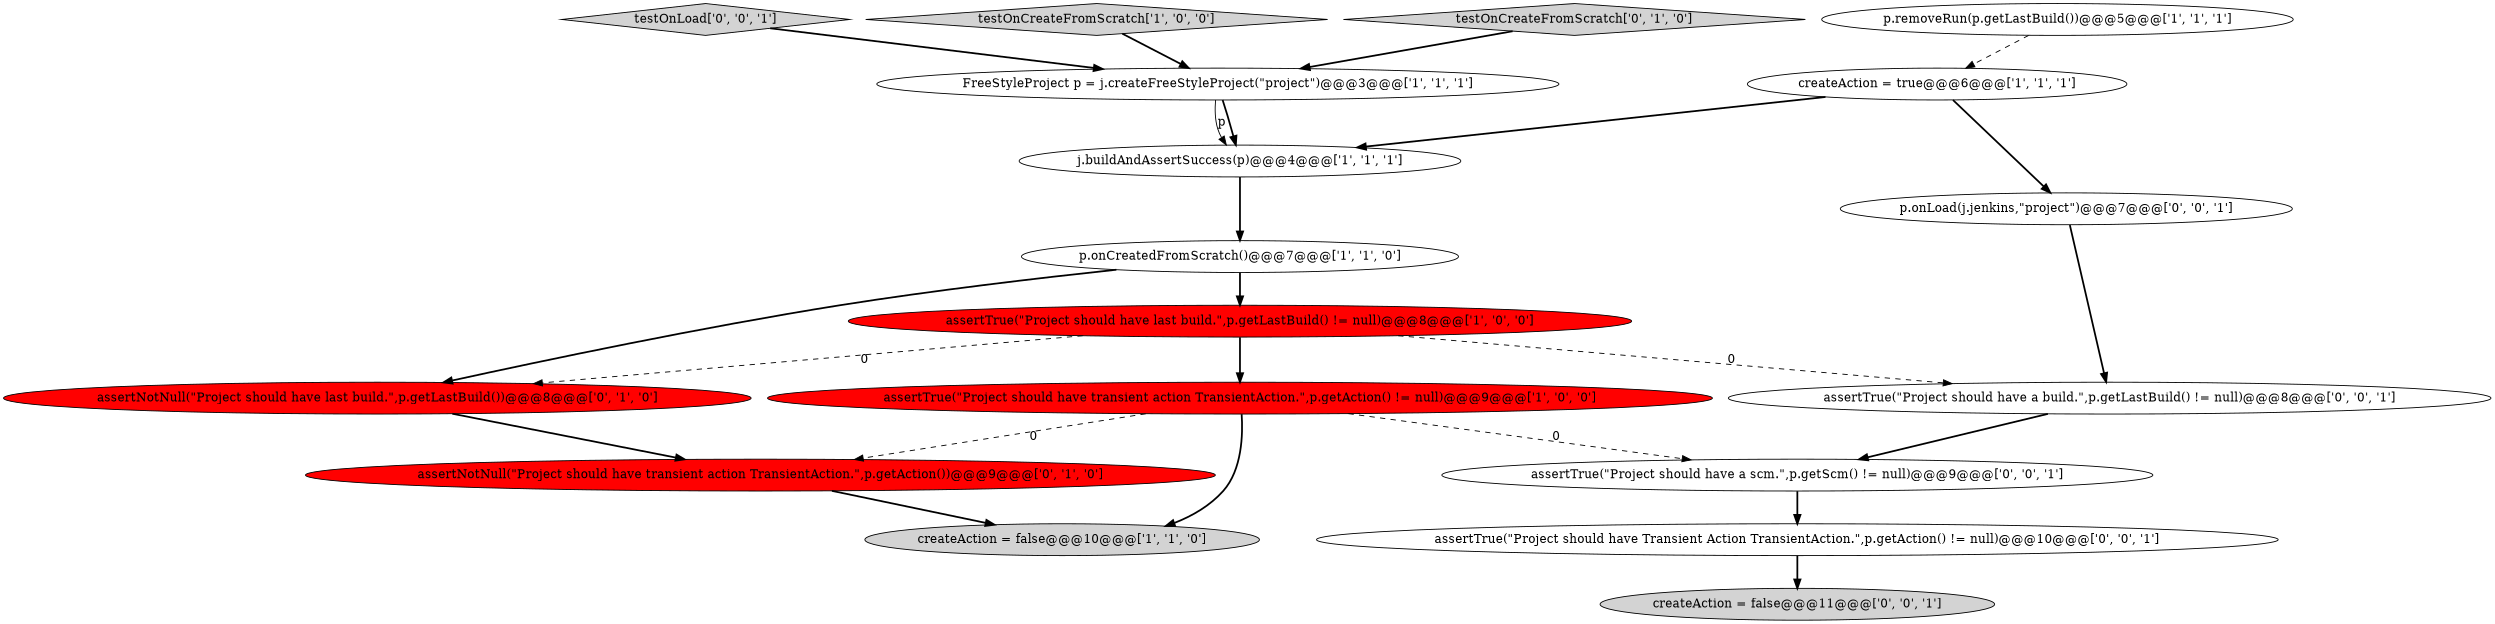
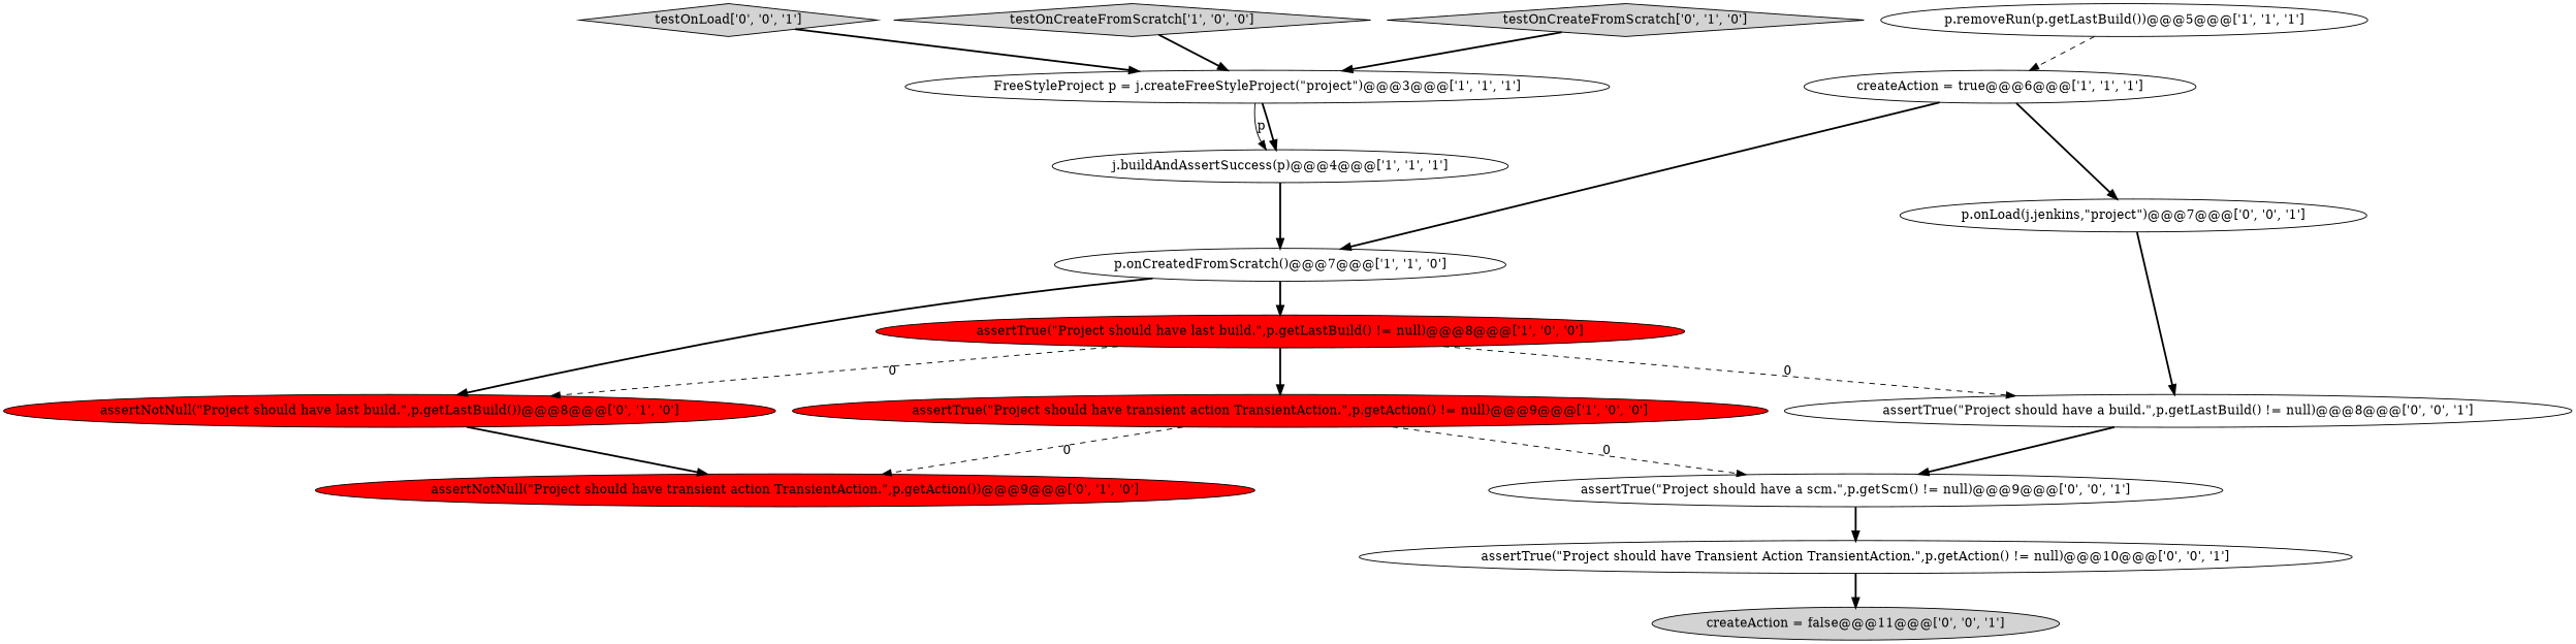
  digraph {
    node [fillcolor=white shape=ellipse style=filled]
    edge [style=bold]
-   n1 [fillcolor=lightgray label="createAction = false@@@10@@@['1', '1', '0']"]
    n2 [fillcolor=lightgray label="testOnCreateFromScratch['0', '1', '0']" shape=diamond]
    n3 [label="FreeStyleProject p = j.createFreeStyleProject(\"project\")@@@3@@@['1', '1', '1']"]
    n4 [label="j.buildAndAssertSuccess(p)@@@4@@@['1', '1', '1']"]
    n5 [fillcolor=lightgray label="testOnLoad['0', '0', '1']" shape=diamond]
    n6 [fillcolor=red label="assertTrue(\"Project should have last build.\",p.getLastBuild() != null)@@@8@@@['1', '0', '0']"]
    n7 [fillcolor=red label="assertTrue(\"Project should have transient action TransientAction.\",p.getAction() != null)@@@9@@@['1', '0', '0']"]
    n8 [label="assertTrue(\"Project should have a build.\",p.getLastBuild() != null)@@@8@@@['0', '0', '1']"]
    n9 [fillcolor=red label="assertNotNull(\"Project should have last build.\",p.getLastBuild())@@@8@@@['0', '1', '0']"]
    n10 [label="assertTrue(\"Project should have a scm.\",p.getScm() != null)@@@9@@@['0', '0', '1']"]
    n11 [fillcolor=red label="assertNotNull(\"Project should have transient action TransientAction.\",p.getAction())@@@9@@@['0', '1', '0']"]
    n12 [label="assertTrue(\"Project should have Transient Action TransientAction.\",p.getAction() != null)@@@10@@@['0', '0', '1']"]
    n13 [fillcolor=lightgray label="createAction = false@@@11@@@['0', '0', '1']"]
    n14 [fillcolor=lightgray label="testOnCreateFromScratch['1', '0', '0']" shape=diamond]
    n15 [label="p.removeRun(p.getLastBuild())@@@5@@@['1', '1', '1']"]
    n16 [label="createAction = true@@@6@@@['1', '1', '1']"]
    n17 [label="p.onCreatedFromScratch()@@@7@@@['1', '1', '0']"]
    n18 [label="p.onLoad(j.jenkins,\"project\")@@@7@@@['0', '0', '1']"]
    n2 -> n3
    n3 -> n4
    n3 -> n4 [label=p style=solid]
    n4 -> n17
    n5 -> n3
    n6 -> n7
    n6 -> n8 [label=0 style=dashed]
    n6 -> n9 [label=0 style=dashed]
-   n7 -> n1
    n7 -> n10 [label=0 style=dashed]
    n7 -> n11 [label=0 style=dashed]
    n8 -> n10
    n9 -> n11
    n10 -> n12
-   n11 -> n1
    n12 -> n13
    n14 -> n3
    n15 -> n16 [style=dashed]
-   n16 -> n4
+   n16 -> n17
    n16 -> n18
    n17 -> n6
    n17 -> n9
    n18 -> n8
  }
